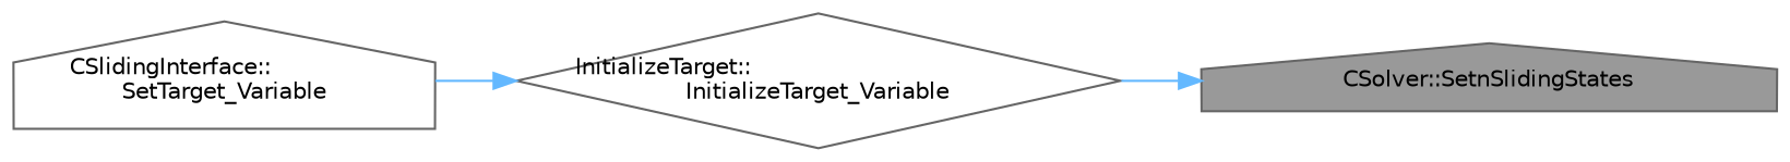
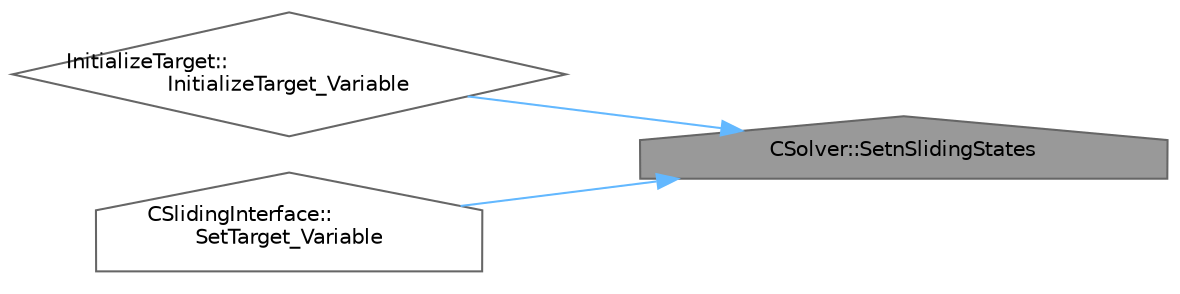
  digraph {
    rankdir=RL
    node [color=grey40 fillcolor=white fontname=Helvetica fontsize=10 shape=house style=filled]
    edge [color=steelblue1 dir=back fontname=Helvetica fontsize=10 labelfontname=Helvetica labelfontsize=10 style=solid]
    n1 [color=gray40 fillcolor=grey60 fontcolor=black height=0.2 label="CSolver::SetnSlidingStates" width=0.4]
    n2 [height=0.2 label="InitializeTarget::\lInitializeTarget_Variable" shape=diamond width=0.4]
    n3 [height=0.2 label="CSlidingInterface::\lSetTarget_Variable" width=0.4]
    n1 -> n2
-   n2 -> n3
+   n1 -> n3
  }
